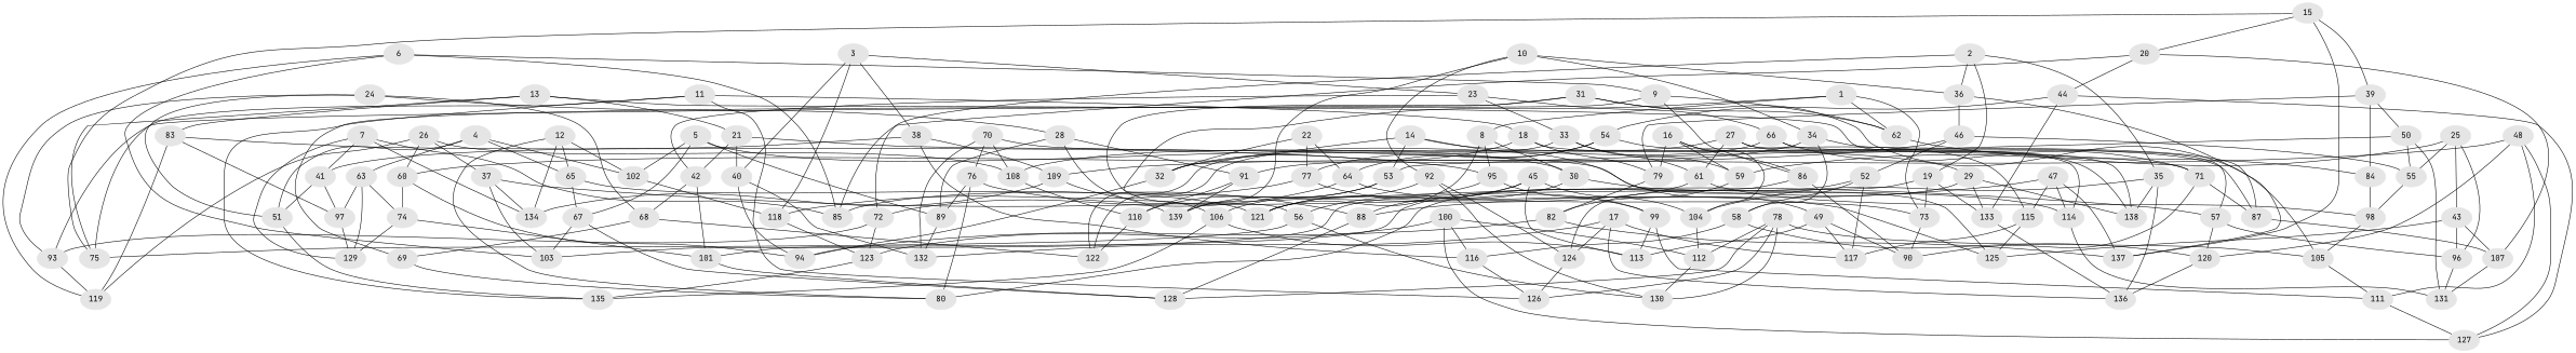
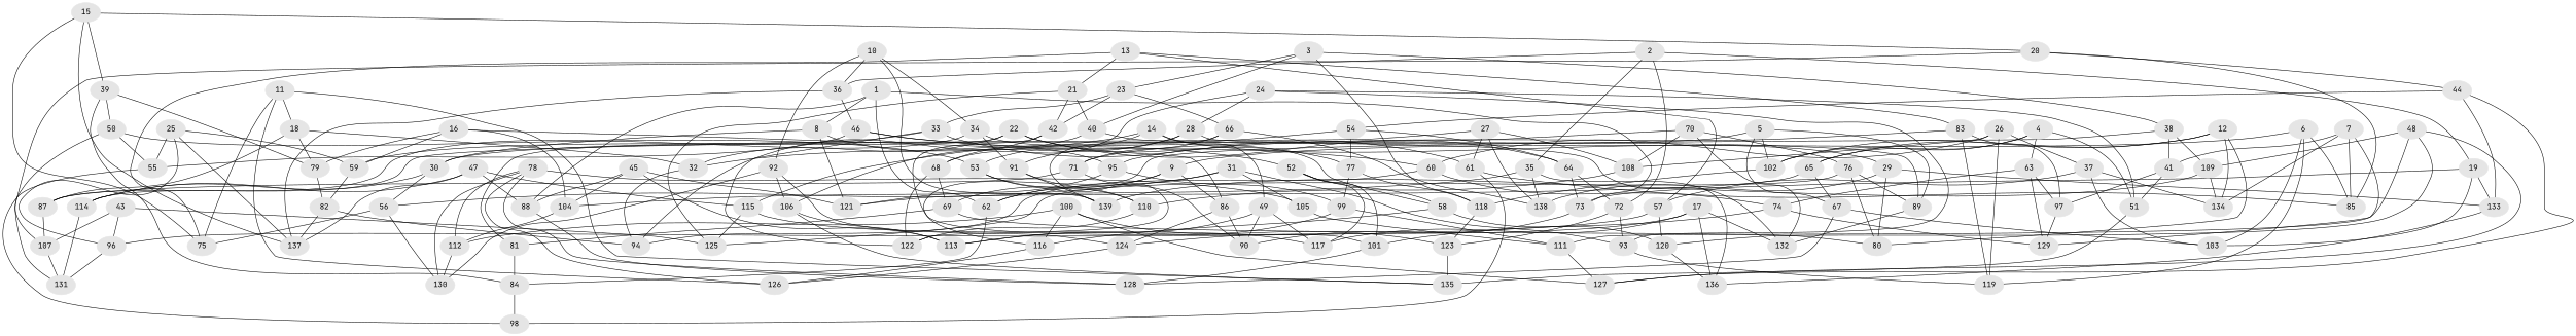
  graph {
    fontname="JetBrains Mono"
    node [color=gray90 fontname="JetBrains Mono" style=filled]
    edge [fontname="JetBrains Mono"]
    1
    8
    62
    73
    88
    30
    95
    121
    84
    90
    128
    2
    19
    35
    36
    72
    103
    133
    104
    136
    138
    137
    46
    93
    123
    3
    23
    38
    40
    118
    42
    33
    66
    41
    109
    116
    132
    94
    4
    51
    63
    65
    102
    135
    129
    97
    74
    67
    5
    89
    114
    56
    6
    9
    85
    119
    69
    86
    7
    134
    99
    80
+   81
    124
    10
    34
    92
    139
    87
    91
    58
    106
    130
    11
    18
    75
    126
    32
    79
    12
    13
    21
    57
    83
    125
    96
    120
    14
    29
    49
    53
    117
    113
    110
    15
    20
    39
    44
    107
    50
    16
    59
    82
    112
    17
    54
    127
    131
    68
    101
    22
    64
    77
    61
    122
    71
    24
    28
    25
    43
    55
    98
    26
    37
    60
    108
    27
    31
    105
    111
    52
    115
    45
    47
    48
    70
    76
    78
    100
    1 -- 8
    1 -- 62
    1 -- 73
    1 -- 88
    8 -- 30
    8 -- 95
    8 -- 121
    62 -- 84
    73 -- 90
    88 -- 128
    30 -- 114
    30 -- 56
    95 -- 121
    95 -- 99
    84 -- 98
    2 -- 19
    2 -- 35
    2 -- 36
    2 -- 72
    19 -- 73
    19 -- 103
    19 -- 133
    35 -- 104
    35 -- 136
    35 -- 138
    36 -- 137
    36 -- 46
    72 -- 93
    72 -- 123
    133 -- 136
    104 -- 112
    46 -- 55
    46 -- 60
    46 -- 52
    93 -- 119
    123 -- 135
    3 -- 23
    3 -- 38
    3 -- 40
    3 -- 118
    23 -- 42
    23 -- 33
    23 -- 66
    38 -- 41
    38 -- 109
    38 -- 116
    40 -- 132
    40 -- 94
    118 -- 123
    42 -- 68
    42 -- 101
    33 -- 59
    33 -- 61
    33 -- 122
    66 -- 138
    66 -- 122
    66 -- 71
    41 -- 51
    41 -- 97
    109 -- 134
    109 -- 139
    116 -- 126
    4 -- 51
    4 -- 63
    4 -- 65
    4 -- 102
    51 -- 135
    63 -- 129
    63 -- 97
    63 -- 74
    65 -- 121
    65 -- 67
    102 -- 118
    97 -- 129
    74 -- 129
    74 -- 101
    67 -- 128
    67 -- 103
    5 -- 30
    5 -- 102
    5 -- 67
    5 -- 89
    89 -- 132
    114 -- 131
    56 -- 130
    56 -- 75
    6 -- 103
    6 -- 9
    6 -- 85
    6 -- 119
    9 -- 62
    9 -- 69
    9 -- 86
    69 -- 80
+   69 -- 81
    86 -- 90
    86 -- 124
    7 -- 41
    7 -- 129
    7 -- 85
    7 -- 134
    99 -- 113
    99 -- 111
+   81 -- 84
    124 -- 126
    10 -- 36
    10 -- 34
    10 -- 92
    10 -- 139
    34 -- 87
    34 -- 91
    34 -- 58
    92 -- 124
    92 -- 106
    92 -- 130
    87 -- 107
    91 -- 139
    91 -- 110
    58 -- 116
    58 -- 120
    106 -- 135
    106 -- 113
    11 -- 135
    11 -- 18
    11 -- 75
    11 -- 126
    18 -- 87
    18 -- 32
    18 -- 79
    32 -- 94
    79 -- 82
    12 -- 65
    12 -- 102
    12 -- 134
    12 -- 80
    13 -- 75
    13 -- 21
    13 -- 57
    13 -- 83
    21 -- 40
    21 -- 42
    21 -- 125
    57 -- 96
    57 -- 120
    83 -- 95
    83 -- 97
    83 -- 119
    96 -- 131
    120 -- 136
    14 -- 32
    14 -- 29
    14 -- 49
    14 -- 53
    29 -- 133
    29 -- 138
    29 -- 80
    49 -- 90
    49 -- 117
    49 -- 113
    53 -- 139
    53 -- 110
    110 -- 122
    15 -- 137
    15 -- 75
    15 -- 20
    15 -- 39
    20 -- 85
    20 -- 44
    20 -- 107
    39 -- 84
    39 -- 79
    39 -- 50
    44 -- 133
    44 -- 54
    44 -- 127
    107 -- 131
    50 -- 53
    50 -- 131
    50 -- 55
    16 -- 104
    16 -- 86
    16 -- 79
    16 -- 59
    59 -- 82
    82 -- 137
    82 -- 94
    112 -- 130
    17 -- 136
    17 -- 132
    17 -- 124
    17 -- 117
    54 -- 64
    54 -- 77
    54 -- 115
    68 -- 69
    68 -- 122
    101 -- 128
+   22 -- 81
    22 -- 32
    22 -- 64
    22 -- 77
    64 -- 73
    64 -- 72
    77 -- 118
    77 -- 99
    61 -- 85
    61 -- 98
    71 -- 90
    71 -- 87
    24 -- 93
    24 -- 51
    24 -- 68
    24 -- 28
    28 -- 89
    28 -- 91
    28 -- 106
    25 -- 96
    25 -- 59
-   25 -- 43
+   25 -- 137
    25 -- 55
    43 -- 125
    43 -- 96
    43 -- 107
    55 -- 98
-   98 -- 105
    26 -- 119
    26 -- 37
    26 -- 60
    26 -- 108
    37 -- 103
    37 -- 134
    37 -- 57
    60 -- 94
    60 -- 74
    108 -- 110
    27 -- 138
    27 -- 114
    27 -- 61
    27 -- 108
    31 -- 62
    31 -- 93
    31 -- 56
    31 -- 105
    105 -- 111
    111 -- 127
    52 -- 58
    52 -- 117
    52 -- 101
    115 -- 125
    115 -- 117
    45 -- 88
    45 -- 121
    45 -- 104
    45 -- 113
    47 -- 88
    47 -- 137
    47 -- 114
    47 -- 115
    48 -- 109
    48 -- 120
    48 -- 127
    48 -- 111
    70 -- 132
    70 -- 71
    70 -- 108
    70 -- 76
    76 -- 89
    76 -- 80
    76 -- 125
    78 -- 128
    78 -- 130
    78 -- 126
    78 -- 112
    78 -- 105
    100 -- 123
    100 -- 116
    100 -- 112
    100 -- 127
  }
